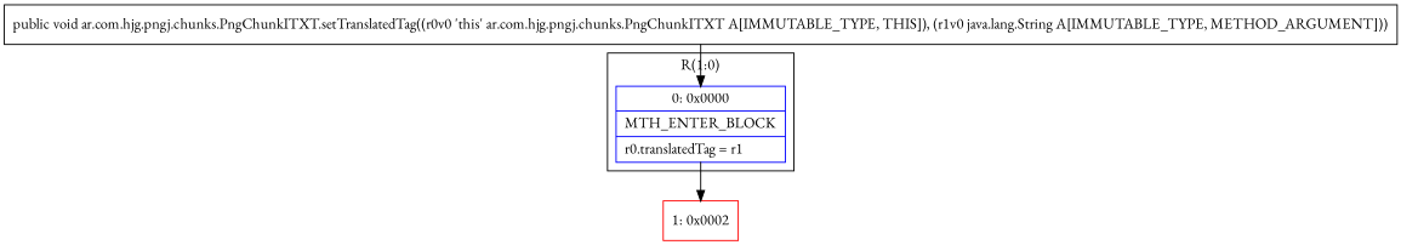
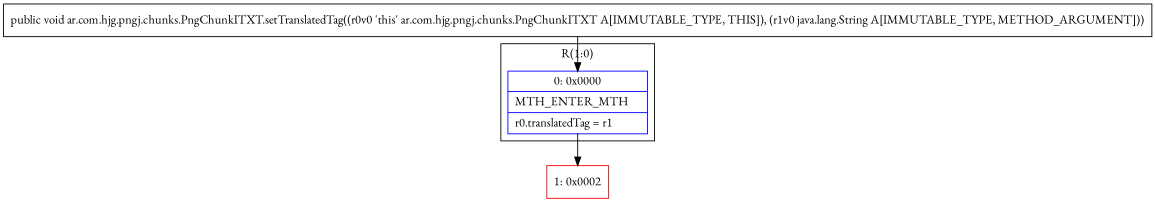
  digraph {
    fontname="EB Garamond"
    node [shape=record fontname="EB Garamond"]
    edge [fontname="EB Garamond"]
-   n1 [color=blue label="{0\:\ 0x0000|MTH_ENTER_BLOCK\l|r0.translatedTag = r1\l}"]
+   n1 [color=blue label="{0\:\ 0x0000|MTH_ENTER_MTH\l|r0.translatedTag = r1\l}"]
    n2 [color=red label="{1\:\ 0x0002}"]
    n3 [label="{public void ar.com.hjg.pngj.chunks.PngChunkITXT.setTranslatedTag((r0v0 'this' ar.com.hjg.pngj.chunks.PngChunkITXT A[IMMUTABLE_TYPE, THIS]), (r1v0 java.lang.String A[IMMUTABLE_TYPE, METHOD_ARGUMENT])) }"]
    subgraph cluster_1 {
      label="R(1:0)"
      n1
    }
    n1 -> n2
    n3 -> n1
  }
